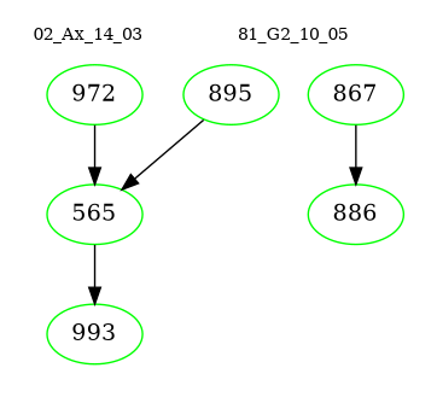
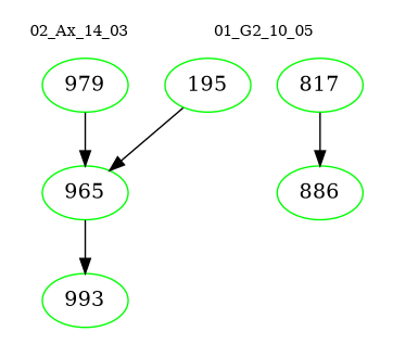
  digraph {
    node [color=green]
    edge [color=black]
-   n1 [label=972]
-   n2 [label=565]
+   n1 [label=979]
+   n2 [label=965]
    n3 [label=993]
-   n4 [label=895]
-   n5 [label=867]
+   n4 [label=195]
+   n5 [label=817]
    n6 [label=886]
    subgraph cluster_1 {
      color=white
      fontsize=10
      label="02_Ax_14_03"
      n1
      n2
      n3
    }
    subgraph cluster_2 {
      color=white
      fontsize=10
-     label="81_G2_10_05"
+     label="01_G2_10_05"
      n4
      n5
      n6
    }
    n1 -> n2
    n2 -> n3
    n4 -> n2
    n5 -> n6
  }
